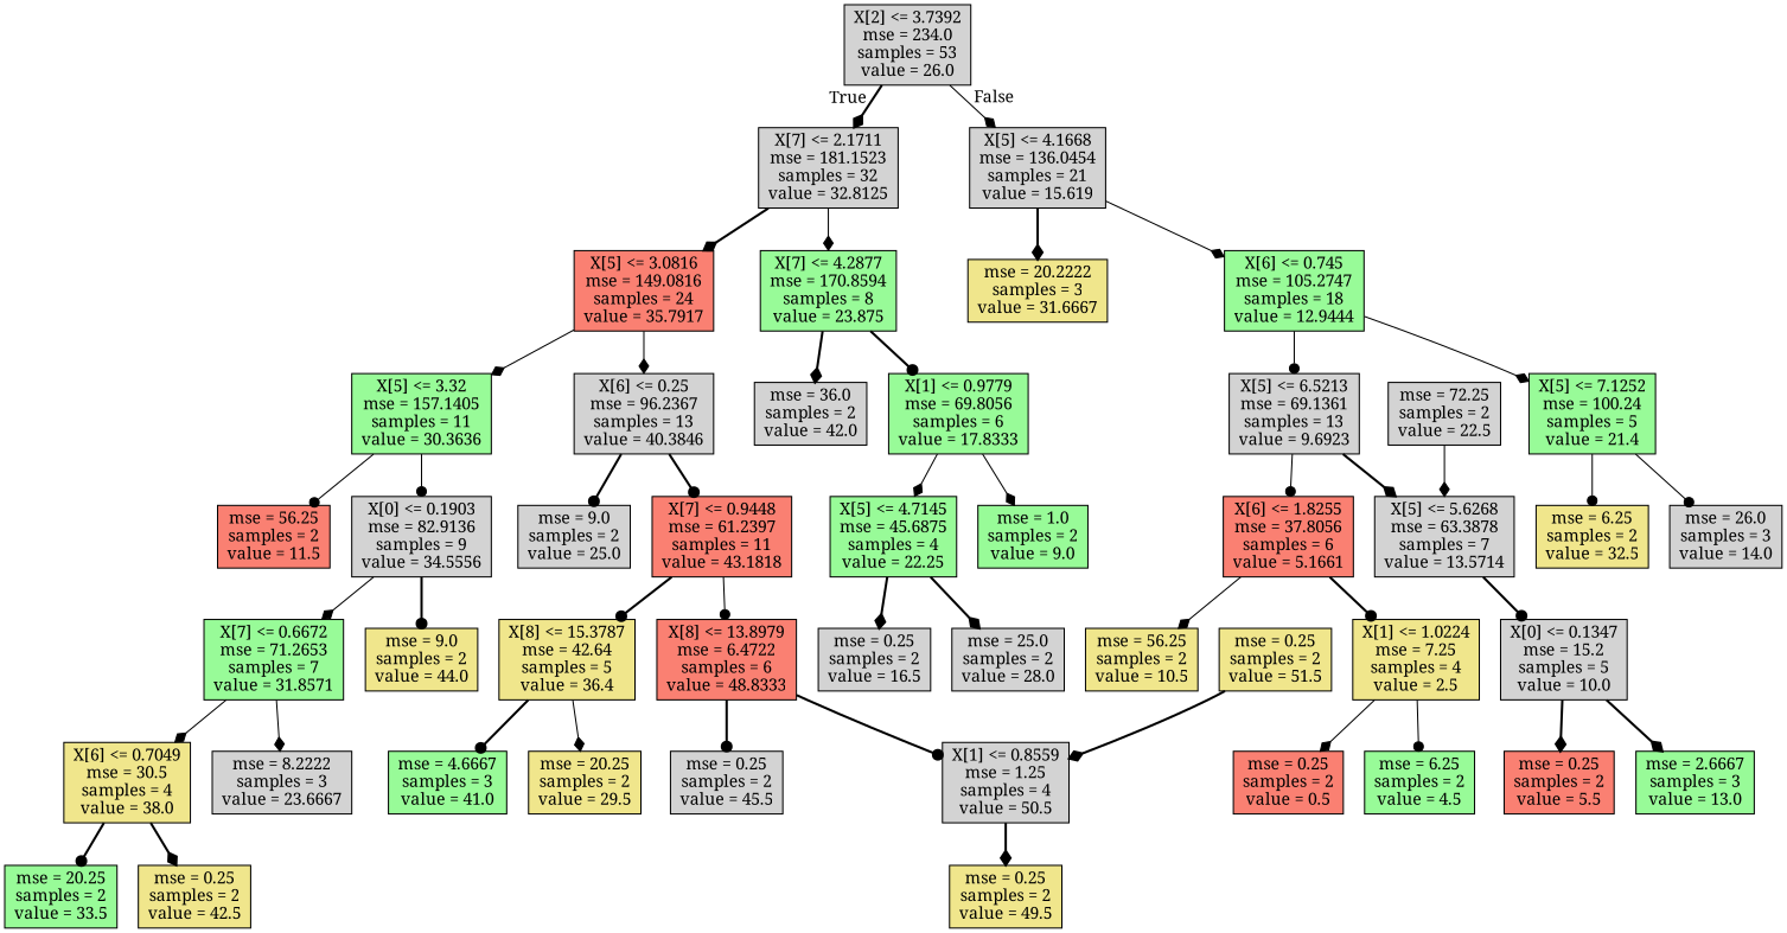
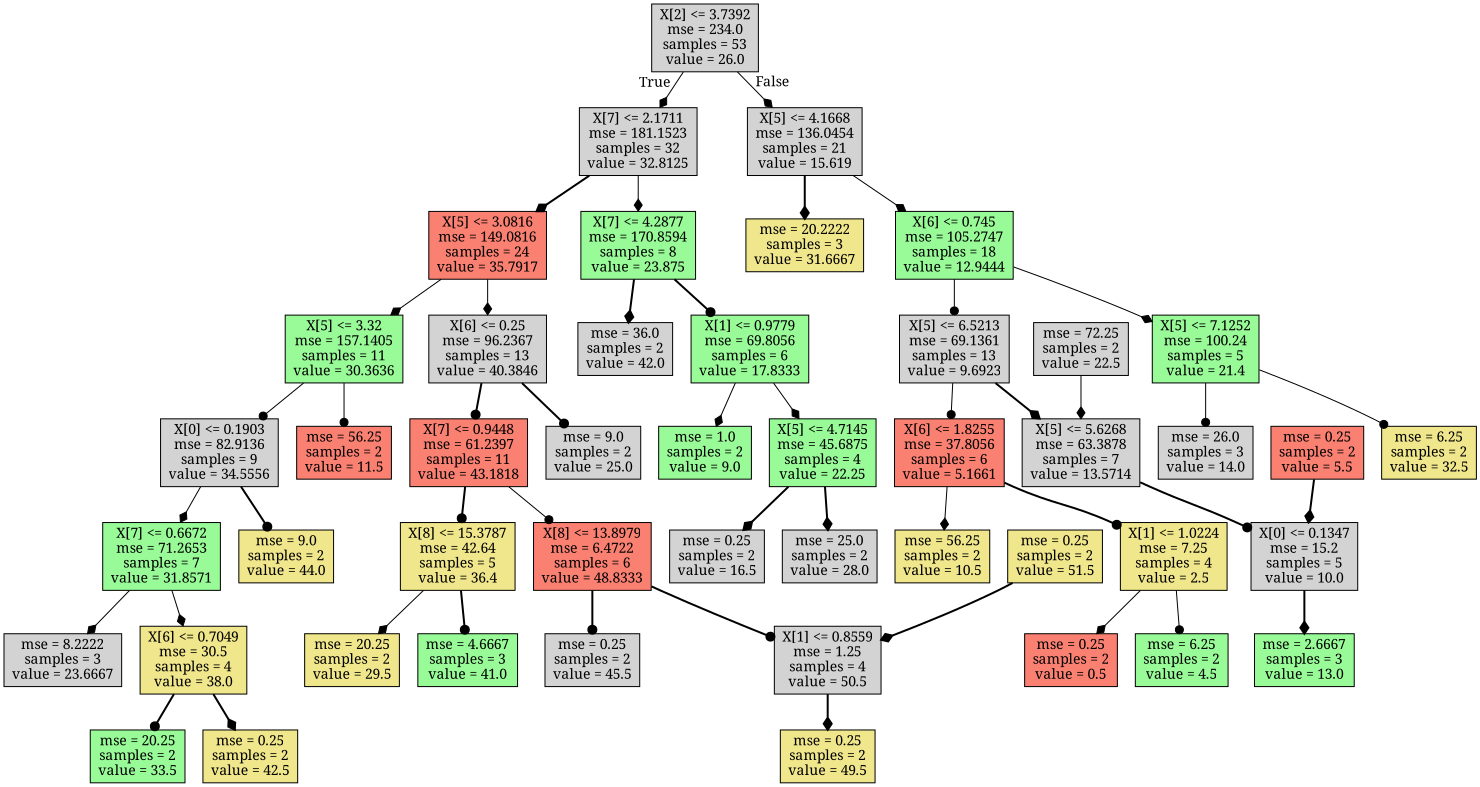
  digraph {
    fontname="Noto Serif"
    node [fillcolor=lightgrey fontname="Noto Serif" shape=box style=filled]
    edge [arrowhead=diamond fontname="Noto Serif" style=bold]
    n1 [label="X[2] <= 3.7392\nmse = 234.0\nsamples = 53\nvalue = 26.0"]
    n2 [label="X[7] <= 2.1711\nmse = 181.1523\nsamples = 32\nvalue = 32.8125"]
    n3 [label="X[5] <= 4.1668\nmse = 136.0454\nsamples = 21\nvalue = 15.619"]
    n4 [fillcolor=salmon label="X[5] <= 3.0816\nmse = 149.0816\nsamples = 24\nvalue = 35.7917"]
    n5 [fillcolor=palegreen label="X[7] <= 4.2877\nmse = 170.8594\nsamples = 8\nvalue = 23.875"]
    n6 [fillcolor=khaki label="mse = 20.2222\nsamples = 3\nvalue = 31.6667"]
    n7 [fillcolor=palegreen label="X[6] <= 0.745\nmse = 105.2747\nsamples = 18\nvalue = 12.9444"]
    n8 [label="X[6] <= 0.25\nmse = 96.2367\nsamples = 13\nvalue = 40.3846"]
    n9 [fillcolor=palegreen label="X[5] <= 3.32\nmse = 157.1405\nsamples = 11\nvalue = 30.3636"]
    n10 [fillcolor=palegreen label="X[1] <= 0.9779\nmse = 69.8056\nsamples = 6\nvalue = 17.8333"]
    n11 [label="mse = 36.0\nsamples = 2\nvalue = 42.0"]
    n12 [label="mse = 9.0\nsamples = 2\nvalue = 25.0"]
    n13 [fillcolor=salmon label="X[7] <= 0.9448\nmse = 61.2397\nsamples = 11\nvalue = 43.1818"]
    n14 [fillcolor=salmon label="mse = 56.25\nsamples = 2\nvalue = 11.5"]
    n15 [label="X[0] <= 0.1903\nmse = 82.9136\nsamples = 9\nvalue = 34.5556"]
    n16 [fillcolor=khaki label="X[8] <= 15.3787\nmse = 42.64\nsamples = 5\nvalue = 36.4"]
    n17 [fillcolor=salmon label="X[8] <= 13.8979\nmse = 6.4722\nsamples = 6\nvalue = 48.8333"]
    n18 [fillcolor=palegreen label="mse = 4.6667\nsamples = 3\nvalue = 41.0"]
    n19 [fillcolor=khaki label="mse = 20.25\nsamples = 2\nvalue = 29.5"]
    n20 [label="mse = 0.25\nsamples = 2\nvalue = 45.5"]
    n21 [label="X[1] <= 0.8559\nmse = 1.25\nsamples = 4\nvalue = 50.5"]
    n22 [fillcolor=khaki label="mse = 0.25\nsamples = 2\nvalue = 49.5"]
    n23 [fillcolor=khaki label="mse = 0.25\nsamples = 2\nvalue = 51.5"]
    n24 [fillcolor=palegreen label="X[7] <= 0.6672\nmse = 71.2653\nsamples = 7\nvalue = 31.8571"]
    n25 [fillcolor=khaki label="mse = 9.0\nsamples = 2\nvalue = 44.0"]
    n26 [fillcolor=khaki label="X[6] <= 0.7049\nmse = 30.5\nsamples = 4\nvalue = 38.0"]
    n27 [label="mse = 8.2222\nsamples = 3\nvalue = 23.6667"]
    n28 [fillcolor=palegreen label="mse = 20.25\nsamples = 2\nvalue = 33.5"]
    n29 [fillcolor=khaki label="mse = 0.25\nsamples = 2\nvalue = 42.5"]
    n30 [fillcolor=palegreen label="X[5] <= 4.7145\nmse = 45.6875\nsamples = 4\nvalue = 22.25"]
    n31 [fillcolor=palegreen label="mse = 1.0\nsamples = 2\nvalue = 9.0"]
    n32 [label="mse = 0.25\nsamples = 2\nvalue = 16.5"]
    n33 [label="mse = 25.0\nsamples = 2\nvalue = 28.0"]
    n34 [fillcolor=palegreen label="X[5] <= 7.1252\nmse = 100.24\nsamples = 5\nvalue = 21.4"]
    n35 [label="X[5] <= 6.5213\nmse = 69.1361\nsamples = 13\nvalue = 9.6923"]
    n36 [fillcolor=khaki label="mse = 6.25\nsamples = 2\nvalue = 32.5"]
    n37 [label="mse = 26.0\nsamples = 3\nvalue = 14.0"]
    n38 [label="X[5] <= 5.6268\nmse = 63.3878\nsamples = 7\nvalue = 13.5714"]
    n39 [fillcolor=salmon label="X[6] <= 1.8255\nmse = 37.8056\nsamples = 6\nvalue = 5.1661"]
    n40 [label="X[0] <= 0.1347\nmse = 15.2\nsamples = 5\nvalue = 10.0"]
    n41 [fillcolor=khaki label="X[1] <= 1.0224\nmse = 7.25\nsamples = 4\nvalue = 2.5"]
    n42 [fillcolor=khaki label="mse = 56.25\nsamples = 2\nvalue = 10.5"]
    n43 [fillcolor=salmon label="mse = 0.25\nsamples = 2\nvalue = 5.5"]
    n44 [fillcolor=palegreen label="mse = 2.6667\nsamples = 3\nvalue = 13.0"]
    n45 [label="mse = 72.25\nsamples = 2\nvalue = 22.5"]
    n46 [fillcolor=salmon label="mse = 0.25\nsamples = 2\nvalue = 0.5"]
    n47 [fillcolor=palegreen label="mse = 6.25\nsamples = 2\nvalue = 4.5"]
-   n1 -> n2 [headlabel=True labelangle=45 labeldistance=2.5]
+   n1 -> n2 [headlabel=True labelangle=45 labeldistance=2.5 style=solid]
    n1 -> n3 [headlabel=False labelangle=-45 labeldistance=2.5 style=solid]
    n2 -> n4
    n2 -> n5 [style=solid]
    n3 -> n6
    n3 -> n7 [style=solid]
    n4 -> n8 [style=solid]
    n4 -> n9 [style=solid]
    n5 -> n10 [arrowhead=dot]
    n5 -> n11
    n7 -> n34 [style=solid]
    n7 -> n35 [arrowhead=dot style=solid]
    n8 -> n12 [arrowhead=dot]
    n8 -> n13 [arrowhead=dot]
    n9 -> n14 [arrowhead=dot style=solid]
    n9 -> n15 [arrowhead=dot style=solid]
    n10 -> n30 [style=solid]
    n10 -> n31 [style=solid]
    n13 -> n16 [arrowhead=dot]
    n13 -> n17 [arrowhead=dot style=solid]
    n15 -> n24 [style=solid]
    n15 -> n25 [arrowhead=dot]
    n16 -> n18 [arrowhead=dot]
    n16 -> n19 [style=solid]
    n17 -> n20 [arrowhead=dot]
    n17 -> n21 [arrowhead=dot]
    n21 -> n22
    n23 -> n21
    n24 -> n26 [style=solid]
    n24 -> n27 [style=solid]
    n26 -> n28 [arrowhead=dot]
    n26 -> n29
    n30 -> n32
    n30 -> n33
    n34 -> n36 [arrowhead=dot style=solid]
    n34 -> n37 [arrowhead=dot style=solid]
    n35 -> n38
    n35 -> n39 [arrowhead=dot style=solid]
    n38 -> n40 [arrowhead=dot]
    n39 -> n41 [arrowhead=dot]
    n39 -> n42 [style=solid]
-   n40 -> n43
+   n43 -> n40
    n40 -> n44
    n41 -> n46 [style=solid]
    n41 -> n47 [arrowhead=dot style=solid]
    n45 -> n38 [style=solid]
  }
